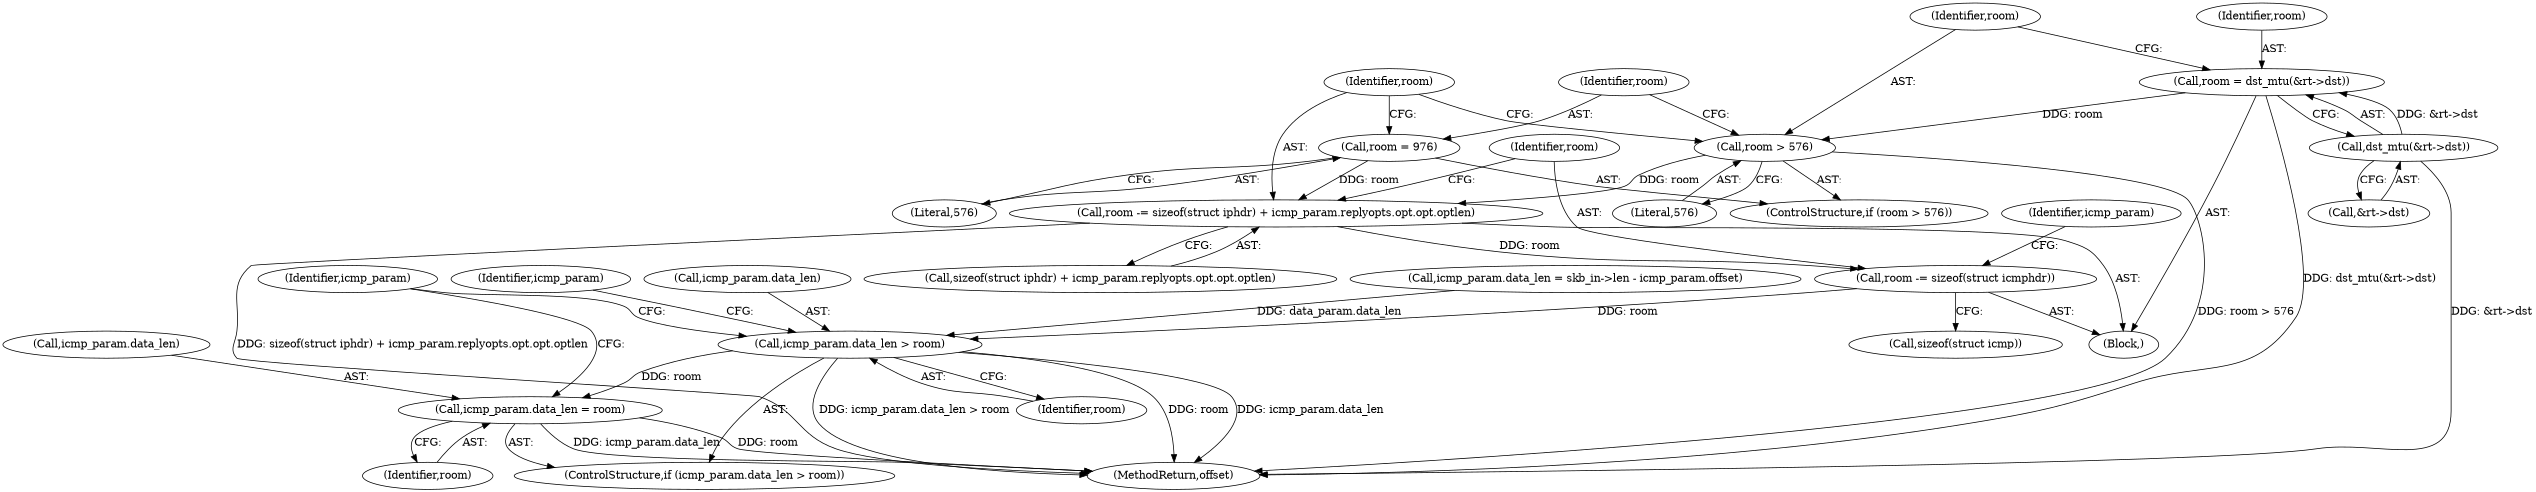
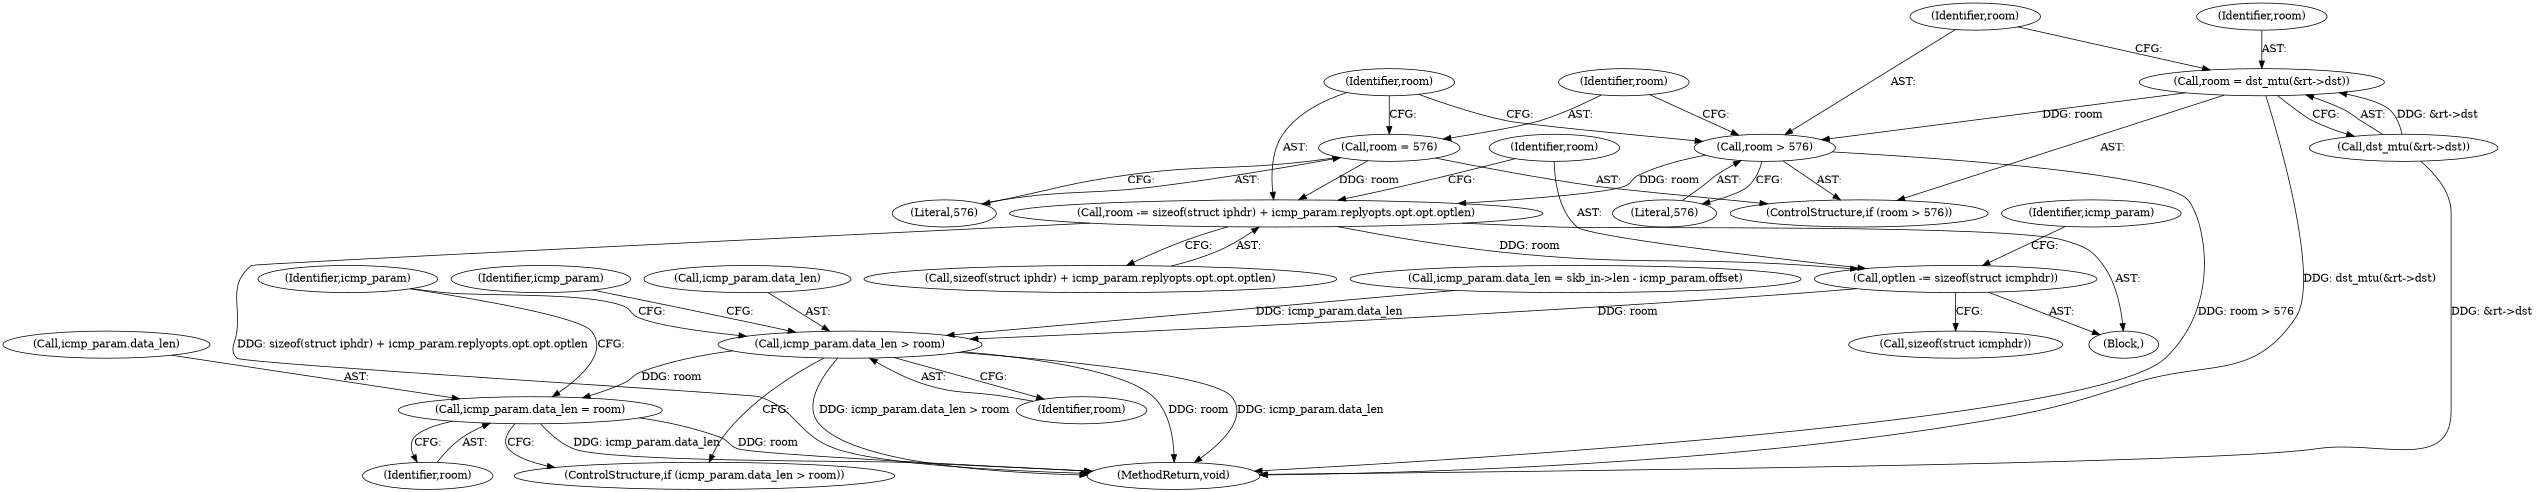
  digraph {
    n1 [label="(Call,room -= sizeof(struct iphdr) + icmp_param.replyopts.opt.opt.optlen)"]
-   n2 [label="(Call,room -= sizeof(struct icmphdr))"]
-   n3 [label="(MethodReturn,offset)"]
+   n2 [label="(Call,optlen -= sizeof(struct icmphdr))"]
+   n3 [label="(MethodReturn,void)"]
    n4 [label="(Call,sizeof(struct iphdr) + icmp_param.replyopts.opt.opt.optlen)"]
    n5 [label="(Block,)"]
    n6 [label="(Call,icmp_param.data_len > room)"]
-   n7 [label="(Call,sizeof(struct icmp))"]
+   n7 [label="(Call,sizeof(struct icmphdr))"]
    n8 [label="(Call,room > 576)"]
    n9 [label="(ControlStructure,if (room > 576))"]
    n10 [label="(Literal,576)"]
    n11 [label="(Call,room = dst_mtu(&rt->dst))"]
    n12 [label="(Call,dst_mtu(&rt->dst))"]
-   n13 [label="(Call,&rt->dst)"]
-   n14 [label="(Call,room = 976)"]
+   n14 [label="(Call,room = 576)"]
    n15 [label="(Literal,576)"]
    n16 [label="(Call,icmp_param.data_len = room)"]
    n17 [label="(ControlStructure,if (icmp_param.data_len > room))"]
    n18 [label="(Identifier,room)"]
    n19 [label="(Identifier,room)"]
    n20 [label="(Identifier,room)"]
    n21 [label="(Call,icmp_param.data_len)"]
    n22 [label="(Identifier,room)"]
    n23 [label="(Identifier,icmp_param)"]
    n24 [label="(Identifier,room)"]
    n25 [label="(Identifier,room)"]
    n26 [label="(Call,icmp_param.data_len)"]
    n27 [label="(Identifier,icmp_param)"]
    n28 [label="(Identifier,icmp_param)"]
    n29 [label="(Call,icmp_param.data_len = skb_in->len - icmp_param.offset)"]
    n30 [label="(Identifier,room)"]
    n1 -> n2 [label="DDG: room"]
    n1 -> n3 [label="DDG: sizeof(struct iphdr) + icmp_param.replyopts.opt.opt.optlen"]
    n1 -> n4 [label="CFG: "]
    n1 -> n5 [label="AST: "]
    n2 -> n5 [label="AST: "]
    n2 -> n6 [label="DDG: room"]
    n2 -> n7 [label="CFG: "]
    n4 -> n1 [label="AST: "]
    n6 -> n3 [label="DDG: icmp_param.data_len > room"]
    n6 -> n3 [label="DDG: room"]
    n6 -> n3 [label="DDG: icmp_param.data_len"]
    n6 -> n16 [label="DDG: room"]
-   n6 -> n17 [label="AST: "]
+   n6 -> n17 [label="CFG: "]
    n6 -> n18 [label="CFG: "]
    n8 -> n1 [label="DDG: room"]
    n8 -> n3 [label="DDG: room > 576"]
    n8 -> n9 [label="AST: "]
    n8 -> n10 [label="CFG: "]
    n10 -> n8 [label="AST: "]
    n11 -> n3 [label="DDG: dst_mtu(&rt->dst)"]
-   n11 -> n5 [label="AST: "]
+   n11 -> n9 [label="AST: "]
    n11 -> n8 [label="DDG: room"]
    n11 -> n12 [label="CFG: "]
    n12 -> n3 [label="DDG: &rt->dst"]
    n12 -> n11 [label="AST: "]
    n12 -> n11 [label="DDG: &rt->dst"]
-   n12 -> n13 [label="CFG: "]
-   n13 -> n12 [label="AST: "]
    n14 -> n1 [label="DDG: room"]
    n14 -> n9 [label="AST: "]
    n14 -> n15 [label="CFG: "]
    n15 -> n14 [label="AST: "]
    n16 -> n3 [label="DDG: icmp_param.data_len"]
    n16 -> n3 [label="DDG: room"]
-   n16 -> n17 [label="AST: "]
+   n16 -> n17 [label="CFG: "]
    n16 -> n19 [label="CFG: "]
    n18 -> n6 [label="AST: "]
    n19 -> n16 [label="AST: "]
    n20 -> n1 [label="CFG: "]
    n20 -> n2 [label="AST: "]
    n21 -> n16 [label="AST: "]
    n22 -> n1 [label="AST: "]
    n22 -> n8 [label="CFG: "]
    n22 -> n14 [label="CFG: "]
    n23 -> n6 [label="CFG: "]
    n24 -> n11 [label="AST: "]
    n25 -> n8 [label="CFG: "]
    n25 -> n14 [label="AST: "]
    n26 -> n6 [label="AST: "]
    n27 -> n6 [label="CFG: "]
    n27 -> n16 [label="CFG: "]
    n28 -> n2 [label="CFG: "]
-   n29 -> n6 [label="DDG: data_param.data_len"]
+   n29 -> n6 [label="DDG: icmp_param.data_len"]
    n30 -> n8 [label="AST: "]
    n30 -> n11 [label="CFG: "]
  }
